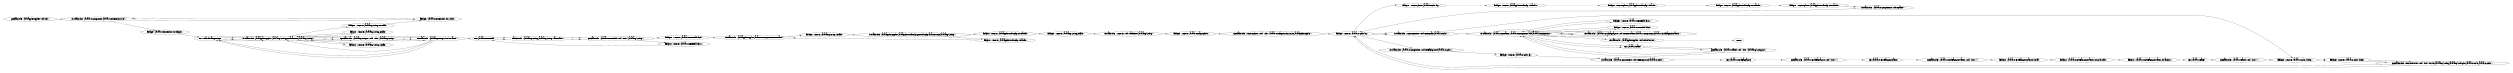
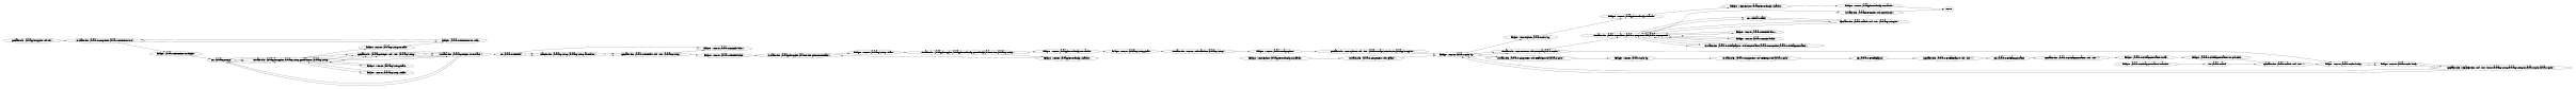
  digraph {
    rankdir=LR
    "specialinvoke <java.applet.Applet: void init()>"
    "virtualinvoke <java.awt.Component: java.awt.Dimension size()>"
    "fieldget <java.awt.Dimension: int width>"
    "fieldget <java.awt.Dimension: int height>"
-   "new java.lang.Integer" [label="new winaudio.lang.Integer"]
+   "new java.lang.Integer"
    "virtualinvoke <java.applet.Applet: java.lang.String getParameter(java.lang.String)>"
    "specialinvoke <java.lang.Integer: void <init>(java.lang.String)>"
    "fieldput <recover: java.lang.String picfile>"
    "fieldput <recover: java.lang.String winfile>"
    "fieldput <recover: java.lang.String movefile>"
    "virtualinvoke <java.lang.Integer: int intValue()>"
    "new java.awt.TextField"
    "staticinvoke <java.lang.String: java.lang.String valueOf(int)>"
    "specialinvoke <java.awt.TextField: void <init>(java.lang.String)>"
    "fieldput <recover: java.awt.TextField tfrow>"
    "fieldput <recover: java.awt.TextField tfcol>"
    "virtualinvoke <java.applet.Applet: java.net.URL getDocumentBase()>"
    "fieldget <recover: java.lang.String winfile>"
    "virtualinvoke <java.applet.Applet: java.applet.AudioClip getAudioClip(java.net.URL,java.lang.String)>"
    "fieldput <recover: java.applet.AudioClip winaudio>"
    "fieldput <recover: java.applet.AudioClip moveaudio>"
    "fieldget <recover: java.lang.String picfile>"
    "virtualinvoke <recover: void readPhoto(java.lang.String)>"
    "fieldget <recover: java.awt.Image photo>"
    "specialinvoke <recoverphoto: void <init>(java.awt.Image,int,int,int,int,java.applet.Applet)>"
    "fieldget <recover: java.awt.Color bg>"
    "fieldput <recoverphoto: java.awt.Color bg>"
    "virtualinvoke <java.awt.Component: void setBackground(java.awt.Color)>"
    "virtualinvoke <recoverButton: void setBGmain(java.awt.Color)>"
    "fieldget <recover: java.applet.AudioClip winaudio>"
    "fieldget <recover: java.awt.Color fg>"
    "fieldget <recover: java.awt.Color butbg>"
    "virtualinvoke <java.awt.Container: java.awt.Component add(java.awt.Component)>"
    "fieldput <recoverphoto: java.applet.AudioClip winaudio>"
    "fieldget <recover: java.applet.AudioClip moveaudio>"
    "fieldput <recoverphoto: java.applet.AudioClip moveaudio>"
    "virtualinvoke <java.awt.Component: void repaint()>"
    "virtualinvoke <java.awt.Component: void setForeground(java.awt.Color)>"
    "new java.awt.GridBagLayout"
    "specialinvoke <java.awt.GridBagLayout: void <init>()>"
    "new java.awt.GridBagConstraints"
    "specialinvoke <java.awt.GridBagConstraints: void <init>()>"
    "fieldput <java.awt.GridBagConstraints: int fill>"
    "fieldput <java.awt.GridBagConstraints: int gridwidth>"
    "fieldput <java.awt.GridBagConstraints: int anchor>"
    "new java.awt.Panel"
    "specialinvoke <java.awt.Panel: void <init>()>"
    "fieldget <recover: java.awt.Color butfg>"
    "specialinvoke <recoverButton: void <init>(int,int,java.lang.String,java.lang.String,int,java.awt.Color,java.awt.Color)>"
-   "new java.awt.Label"
+   "new java.awt.Label" [label="new width.awt.Label"]
    "fieldget <recover: java.awt.TextField tfrow>"
    "fieldget <recover: java.awt.TextField tfcol>"
    "virtualinvoke <java.awt.GridBagLayout: void setConstraints(java.awt.Component,java.awt.GridBagConstraints)>"
    "virtualinvoke <java.applet.Applet: void resize(int,int)>"
    "specialinvoke <java.awt.Label: void <init>(java.lang.String,int)>"
    return
    "specialinvoke <java.applet.Applet: void init()>" -> "virtualinvoke <java.awt.Component: java.awt.Dimension size()>"
    "virtualinvoke <java.awt.Component: java.awt.Dimension size()>" -> "fieldget <java.awt.Dimension: int width>"
    "virtualinvoke <java.awt.Component: java.awt.Dimension size()>" -> "fieldget <java.awt.Dimension: int height>"
    "fieldget <java.awt.Dimension: int width>" -> "virtualinvoke <java.awt.Component: java.awt.Dimension size()>"
    "fieldget <java.awt.Dimension: int height>" -> "new java.lang.Integer"
    "new java.lang.Integer" -> "virtualinvoke <java.applet.Applet: java.lang.String getParameter(java.lang.String)>"
    "new java.lang.Integer" -> "virtualinvoke <java.applet.Applet: java.lang.String getParameter(java.lang.String)>"
    "new java.lang.Integer" -> "virtualinvoke <java.applet.Applet: java.lang.String getParameter(java.lang.String)>"
    "new java.lang.Integer" -> "virtualinvoke <java.applet.Applet: java.lang.String getParameter(java.lang.String)>"
    "virtualinvoke <java.applet.Applet: java.lang.String getParameter(java.lang.String)>" -> "specialinvoke <java.lang.Integer: void <init>(java.lang.String)>"
    "virtualinvoke <java.applet.Applet: java.lang.String getParameter(java.lang.String)>" -> "specialinvoke <java.lang.Integer: void <init>(java.lang.String)>"
    "virtualinvoke <java.applet.Applet: java.lang.String getParameter(java.lang.String)>" -> "specialinvoke <java.lang.Integer: void <init>(java.lang.String)>"
    "virtualinvoke <java.applet.Applet: java.lang.String getParameter(java.lang.String)>" -> "specialinvoke <java.lang.Integer: void <init>(java.lang.String)>"
    "virtualinvoke <java.applet.Applet: java.lang.String getParameter(java.lang.String)>" -> "fieldput <recover: java.lang.String picfile>"
    "virtualinvoke <java.applet.Applet: java.lang.String getParameter(java.lang.String)>" -> "fieldput <recover: java.lang.String winfile>"
    "virtualinvoke <java.applet.Applet: java.lang.String getParameter(java.lang.String)>" -> "fieldput <recover: java.lang.String movefile>"
    "specialinvoke <java.lang.Integer: void <init>(java.lang.String)>" -> "virtualinvoke <java.lang.Integer: int intValue()>"
    "specialinvoke <java.lang.Integer: void <init>(java.lang.String)>" -> "virtualinvoke <java.lang.Integer: int intValue()>"
    "specialinvoke <java.lang.Integer: void <init>(java.lang.String)>" -> "virtualinvoke <java.lang.Integer: int intValue()>"
    "specialinvoke <java.lang.Integer: void <init>(java.lang.String)>" -> "virtualinvoke <java.lang.Integer: int intValue()>"
    "fieldput <recover: java.lang.String picfile>" -> "virtualinvoke <java.applet.Applet: java.lang.String getParameter(java.lang.String)>"
    "fieldput <recover: java.lang.String winfile>" -> "virtualinvoke <java.applet.Applet: java.lang.String getParameter(java.lang.String)>"
    "fieldput <recover: java.lang.String movefile>" -> "fieldget <java.awt.Dimension: int width>"
    "virtualinvoke <java.lang.Integer: int intValue()>" -> "new java.lang.Integer"
    "virtualinvoke <java.lang.Integer: int intValue()>" -> "new java.lang.Integer"
    "virtualinvoke <java.lang.Integer: int intValue()>" -> "virtualinvoke <java.applet.Applet: java.lang.String getParameter(java.lang.String)>"
    "virtualinvoke <java.lang.Integer: int intValue()>" -> "new java.awt.TextField"
    "new java.awt.TextField" -> "staticinvoke <java.lang.String: java.lang.String valueOf(int)>"
    "new java.awt.TextField" -> "staticinvoke <java.lang.String: java.lang.String valueOf(int)>"
    "staticinvoke <java.lang.String: java.lang.String valueOf(int)>" -> "specialinvoke <java.awt.TextField: void <init>(java.lang.String)>"
    "staticinvoke <java.lang.String: java.lang.String valueOf(int)>" -> "specialinvoke <java.awt.TextField: void <init>(java.lang.String)>"
    "specialinvoke <java.awt.TextField: void <init>(java.lang.String)>" -> "fieldput <recover: java.awt.TextField tfrow>"
    "specialinvoke <java.awt.TextField: void <init>(java.lang.String)>" -> "fieldput <recover: java.awt.TextField tfcol>"
-   "fieldput <recover: java.awt.TextField tfrow>" -> "new java.awt.TextField"
+   "new java.awt.TextField" -> "fieldput <recover: java.awt.TextField tfrow>"
    "fieldput <recover: java.awt.TextField tfcol>" -> "virtualinvoke <java.applet.Applet: java.net.URL getDocumentBase()>"
    "virtualinvoke <java.applet.Applet: java.net.URL getDocumentBase()>" -> "fieldget <recover: java.lang.String winfile>"
    "fieldget <recover: java.lang.String winfile>" -> "virtualinvoke <java.applet.Applet: java.applet.AudioClip getAudioClip(java.net.URL,java.lang.String)>"
    "virtualinvoke <java.applet.Applet: java.applet.AudioClip getAudioClip(java.net.URL,java.lang.String)>" -> "fieldput <recover: java.applet.AudioClip winaudio>"
    "virtualinvoke <java.applet.Applet: java.applet.AudioClip getAudioClip(java.net.URL,java.lang.String)>" -> "fieldput <recover: java.applet.AudioClip moveaudio>"
    "fieldput <recover: java.applet.AudioClip winaudio>" -> "virtualinvoke <java.applet.Applet: java.net.URL getDocumentBase()>"
    "fieldput <recover: java.applet.AudioClip moveaudio>" -> "fieldget <recover: java.lang.String picfile>"
    "fieldget <recover: java.lang.String picfile>" -> "virtualinvoke <recover: void readPhoto(java.lang.String)>"
    "virtualinvoke <recover: void readPhoto(java.lang.String)>" -> "fieldget <recover: java.awt.Image photo>"
    "fieldget <recover: java.awt.Image photo>" -> "specialinvoke <recoverphoto: void <init>(java.awt.Image,int,int,int,int,java.applet.Applet)>"
    "specialinvoke <recoverphoto: void <init>(java.awt.Image,int,int,int,int,java.applet.Applet)>" -> "fieldget <recover: java.awt.Color bg>"
    "fieldget <recover: java.awt.Color bg>" -> "fieldput <recoverphoto: java.awt.Color bg>"
    "fieldget <recover: java.awt.Color bg>" -> "virtualinvoke <java.awt.Component: void setBackground(java.awt.Color)>"
    "fieldget <recover: java.awt.Color bg>" -> "virtualinvoke <recoverButton: void setBGmain(java.awt.Color)>"
    "fieldget <recover: java.awt.Color bg>" -> "virtualinvoke <recoverButton: void setBGmain(java.awt.Color)>"
    "fieldput <recoverphoto: java.awt.Color bg>" -> "fieldget <recover: java.applet.AudioClip winaudio>"
    "virtualinvoke <java.awt.Component: void setBackground(java.awt.Color)>" -> "fieldget <recover: java.awt.Color fg>"
    "virtualinvoke <recoverButton: void setBGmain(java.awt.Color)>" -> "fieldget <recover: java.awt.Color butbg>"
    "virtualinvoke <recoverButton: void setBGmain(java.awt.Color)>" -> "virtualinvoke <java.awt.Container: java.awt.Component add(java.awt.Component)>"
    "fieldget <recover: java.applet.AudioClip winaudio>" -> "fieldput <recoverphoto: java.applet.AudioClip winaudio>"
    "fieldget <recover: java.awt.Color fg>" -> "virtualinvoke <java.awt.Component: void setForeground(java.awt.Color)>"
    "fieldget <recover: java.awt.Color butbg>" -> "fieldget <recover: java.awt.Color butfg>"
    "fieldget <recover: java.awt.Color butbg>" -> "fieldget <recover: java.awt.Color butfg>"
    "virtualinvoke <java.awt.Container: java.awt.Component add(java.awt.Component)>" -> "virtualinvoke <java.awt.Container: java.awt.Component add(java.awt.Component)>"
    "virtualinvoke <java.awt.Container: java.awt.Component add(java.awt.Component)>" -> "new java.awt.Label"
    "virtualinvoke <java.awt.Container: java.awt.Component add(java.awt.Component)>" -> "new java.awt.Label"
    "virtualinvoke <java.awt.Container: java.awt.Component add(java.awt.Component)>" -> "fieldget <recover: java.awt.TextField tfrow>"
    "virtualinvoke <java.awt.Container: java.awt.Component add(java.awt.Component)>" -> "fieldget <recover: java.awt.TextField tfcol>"
    "virtualinvoke <java.awt.Container: java.awt.Component add(java.awt.Component)>" -> "virtualinvoke <java.awt.GridBagLayout: void setConstraints(java.awt.Component,java.awt.GridBagConstraints)>"
    "virtualinvoke <java.awt.Container: java.awt.Component add(java.awt.Component)>" -> "virtualinvoke <java.awt.GridBagLayout: void setConstraints(java.awt.Component,java.awt.GridBagConstraints)>"
    "virtualinvoke <java.awt.Container: java.awt.Component add(java.awt.Component)>" -> "virtualinvoke <java.applet.Applet: void resize(int,int)>"
    "fieldput <recoverphoto: java.applet.AudioClip winaudio>" -> "fieldget <recover: java.applet.AudioClip moveaudio>"
-   "fieldget <recover: java.applet.AudioClip moveaudio>" -> "fieldput <recoverphoto: java.applet.AudioClip moveaudio>"
+   "fieldget <recover: java.applet.AudioClip moveaudio>" -> return
    "fieldput <recoverphoto: java.applet.AudioClip moveaudio>" -> "virtualinvoke <java.awt.Component: void repaint()>"
    "virtualinvoke <java.awt.Component: void repaint()>" -> "fieldget <recover: java.awt.Color bg>"
    "virtualinvoke <java.awt.Component: void setForeground(java.awt.Color)>" -> "new java.awt.GridBagLayout"
    "new java.awt.GridBagLayout" -> "specialinvoke <java.awt.GridBagLayout: void <init>()>"
    "specialinvoke <java.awt.GridBagLayout: void <init>()>" -> "new java.awt.GridBagConstraints"
    "new java.awt.GridBagConstraints" -> "specialinvoke <java.awt.GridBagConstraints: void <init>()>"
    "specialinvoke <java.awt.GridBagConstraints: void <init>()>" -> "fieldput <java.awt.GridBagConstraints: int fill>"
    "fieldput <java.awt.GridBagConstraints: int fill>" -> "fieldput <java.awt.GridBagConstraints: int gridwidth>"
-   "fieldput <java.awt.GridBagConstraints: int gridwidth>" -> "fieldput <java.awt.GridBagConstraints: int anchor>"
+   "fieldput <java.awt.GridBagConstraints: int gridwidth>" -> "specialinvoke <java.awt.Panel: void <init>()>"
    "fieldput <java.awt.GridBagConstraints: int anchor>" -> "new java.awt.Panel"
    "new java.awt.Panel" -> "specialinvoke <java.awt.Panel: void <init>()>"
    "specialinvoke <java.awt.Panel: void <init>()>" -> "fieldget <recover: java.awt.Color butbg>"
    "fieldget <recover: java.awt.Color butfg>" -> "specialinvoke <recoverButton: void <init>(int,int,java.lang.String,java.lang.String,int,java.awt.Color,java.awt.Color)>"
    "fieldget <recover: java.awt.Color butfg>" -> "specialinvoke <recoverButton: void <init>(int,int,java.lang.String,java.lang.String,int,java.awt.Color,java.awt.Color)>"
    "specialinvoke <recoverButton: void <init>(int,int,java.lang.String,java.lang.String,int,java.awt.Color,java.awt.Color)>" -> "fieldget <recover: java.awt.Color bg>"
    "specialinvoke <recoverButton: void <init>(int,int,java.lang.String,java.lang.String,int,java.awt.Color,java.awt.Color)>" -> "fieldget <recover: java.awt.Color bg>"
    "new java.awt.Label" -> "specialinvoke <java.awt.Label: void <init>(java.lang.String,int)>"
    "new java.awt.Label" -> "specialinvoke <java.awt.Label: void <init>(java.lang.String,int)>"
    "fieldget <recover: java.awt.TextField tfrow>" -> "virtualinvoke <java.awt.Container: java.awt.Component add(java.awt.Component)>"
    "fieldget <recover: java.awt.TextField tfcol>" -> "virtualinvoke <java.awt.Container: java.awt.Component add(java.awt.Component)>"
    "virtualinvoke <java.awt.GridBagLayout: void setConstraints(java.awt.Component,java.awt.GridBagConstraints)>" -> "virtualinvoke <java.awt.Container: java.awt.Component add(java.awt.Component)>"
    "virtualinvoke <java.awt.GridBagLayout: void setConstraints(java.awt.Component,java.awt.GridBagConstraints)>" -> "virtualinvoke <java.awt.Container: java.awt.Component add(java.awt.Component)>"
    "virtualinvoke <java.applet.Applet: void resize(int,int)>" -> return
    "specialinvoke <java.awt.Label: void <init>(java.lang.String,int)>" -> "virtualinvoke <java.awt.Container: java.awt.Component add(java.awt.Component)>"
    "specialinvoke <java.awt.Label: void <init>(java.lang.String,int)>" -> "virtualinvoke <java.awt.Container: java.awt.Component add(java.awt.Component)>"
  }
